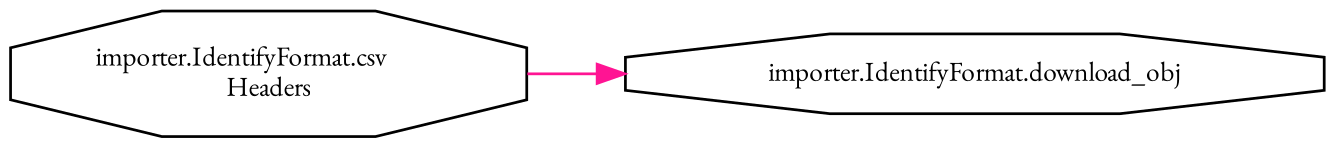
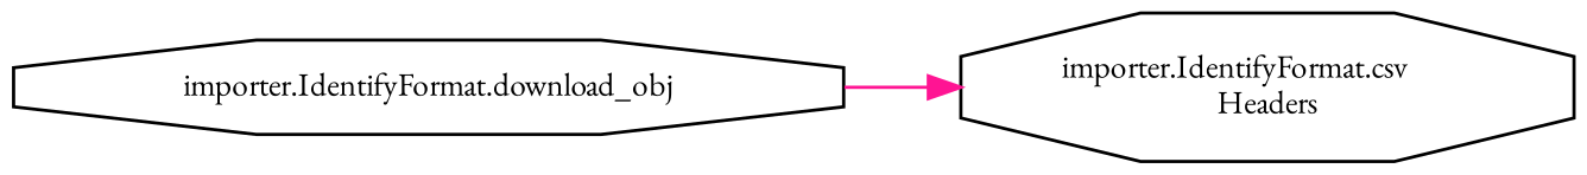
  digraph {
    rankdir=LR
    fontname="EB Garamond"
    node [color=black fillcolor=white fontname="EB Garamond" fontsize=10 shape=octagon style=filled]
    n1 [fontcolor=black height=0.2 label="importer.IdentifyFormat.csv\lHeaders" width=0.4]
    n2 [height=0.2 label="importer.IdentifyFormat.download_obj" width=0.4]
-   n1 -> n2 [color=deeppink fontname="EB Garamond" fontsize=10 labelfontname=Helvetica labelfontsize=10 style=solid]
+   n2 -> n1 [color=deeppink fontname="EB Garamond" fontsize=10 labelfontname=Helvetica labelfontsize=10 style=solid]
  }
